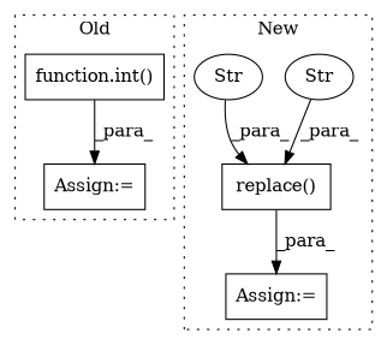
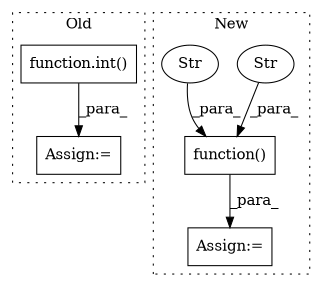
  digraph {
    node [a=75 shape=box]
    n1 [l="4,1" label="function.int()" s="2804,2856"]
    n2 [a=68 l=3 label="Assign:=" s=2801]
-   n3 [l="16,1" label="replace()" s="2648,2674"]
+   n3 [l="16,1" label="function()" s="2648,2674"]
    n4 [a=66 l=6 label=Str s=2664 shape=ellipse]
    n5 [a=66 l=2 label=Str s=2672 shape=ellipse]
    n6 [a=68 l=1 label="Assign:=" s=2641]
    subgraph cluster_1 {
      label=Old
      style=dotted
      n1
      n2
    }
    subgraph cluster_2 {
      label=New
      style=dotted
      n3
      n4
      n5
      n6
    }
    n1 -> n2 [label=_para_]
    n3 -> n6 [label=_para_]
    n4 -> n3 [label=_para_]
    n5 -> n3 [label=_para_]
  }
